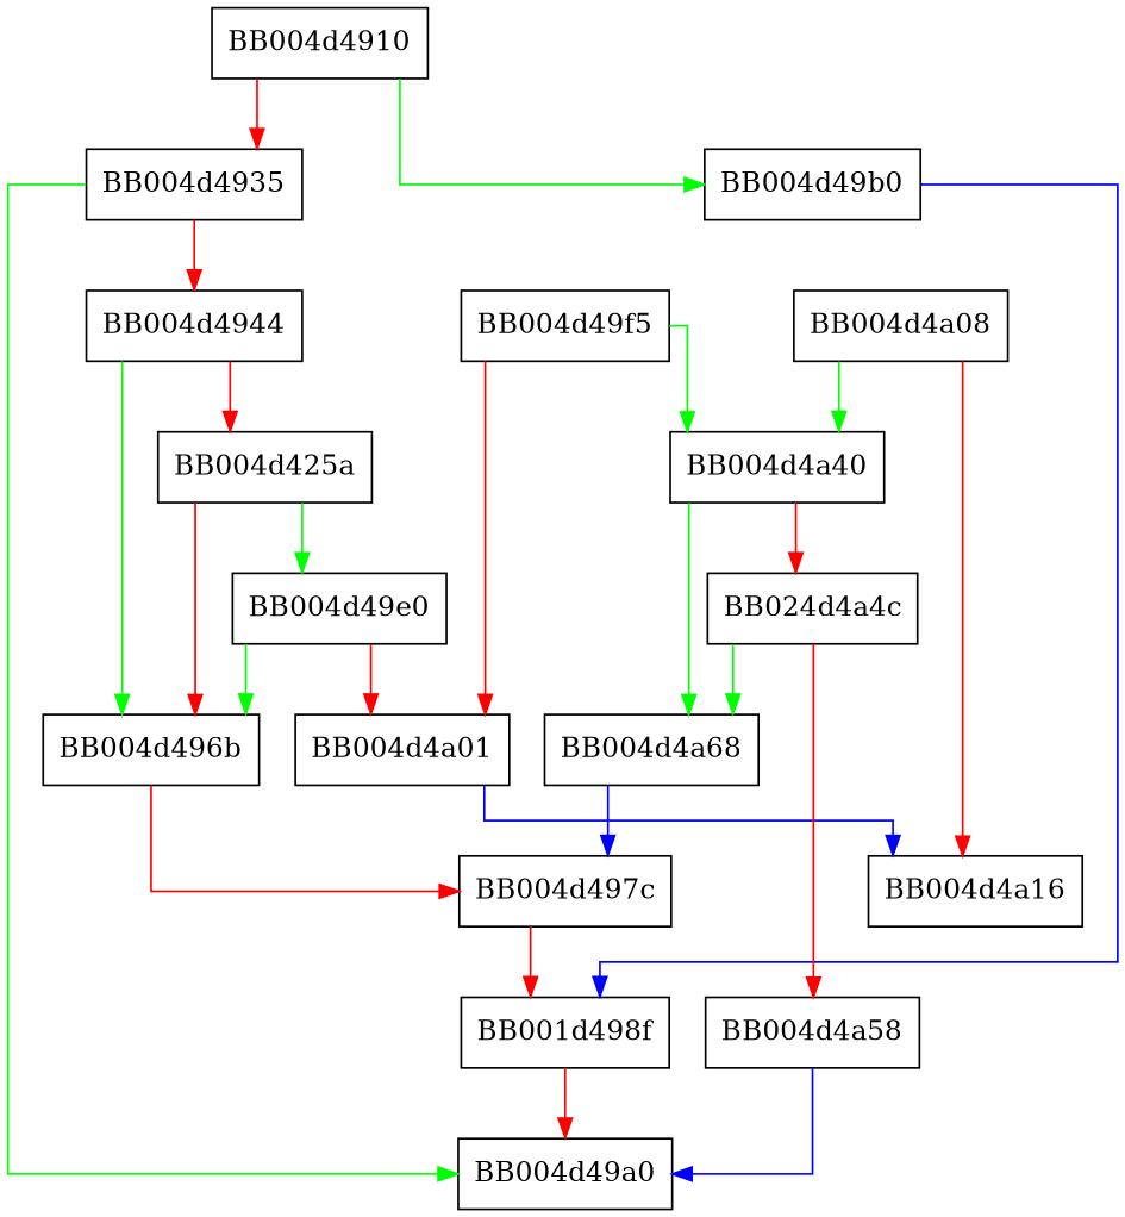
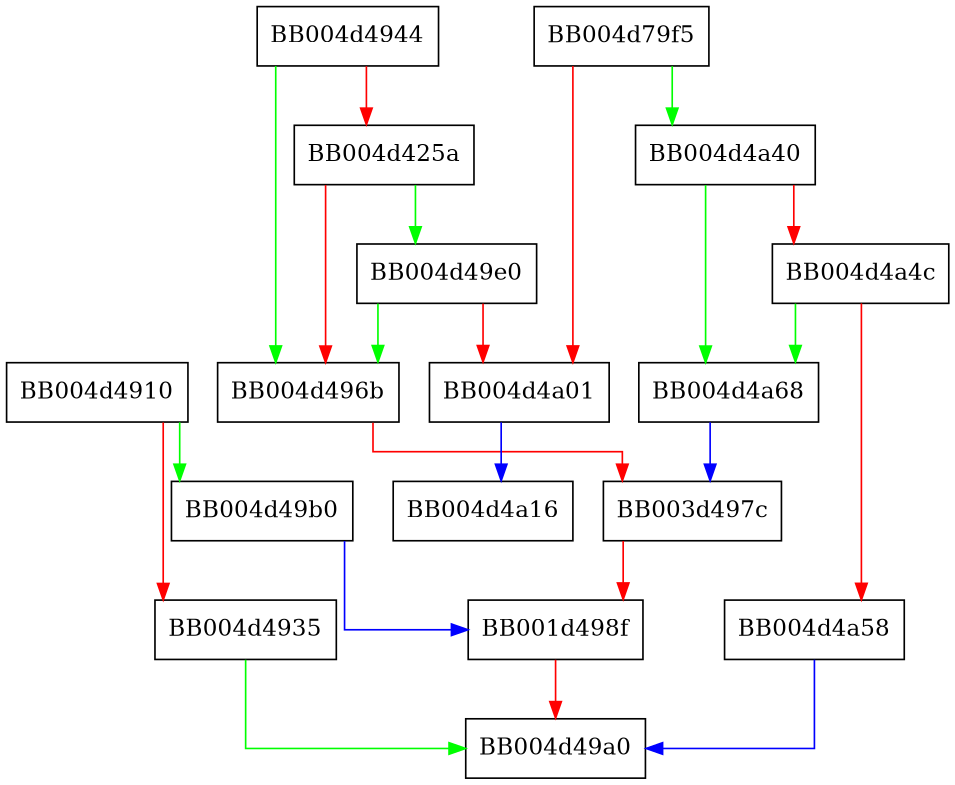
  digraph {
    splines=ortho
    node [shape=box]
    edge [color=red]
    BB004d4910
    BB004d49b0
    BB004d4935
    n4 [label=BB001d498f]
    BB004d49a0
    BB004d4944
    BB004d496b
    n8 [label=BB004d425a]
-   BB004d497c
+   BB004d497c [label=BB003d497c]
    BB004d49e0
    BB004d4a01
-   BB004d49f5
+   BB004d49f5 [label=BB004d79f5]
    BB004d4a40
    BB004d4a68
-   BB004d4a4c [label=BB024d4a4c]
+   BB004d4a4c
    BB004d4a16
    BB004d4a58
-   BB004d4a08
    BB004d4910 -> BB004d49b0 [color=green]
    BB004d4910 -> BB004d4935
    BB004d49b0 -> n4 [color=blue]
    BB004d4935 -> BB004d49a0 [color=green]
-   BB004d4935 -> BB004d4944
    n4 -> BB004d49a0
    BB004d4944 -> BB004d496b [color=green]
    BB004d4944 -> n8
    BB004d496b -> BB004d497c
    n8 -> BB004d496b
    n8 -> BB004d49e0 [color=green]
    BB004d497c -> n4
    BB004d49e0 -> BB004d496b [color=green]
    BB004d49e0 -> BB004d4a01
    BB004d4a01 -> BB004d4a16 [color=blue]
    BB004d49f5 -> BB004d4a01
    BB004d49f5 -> BB004d4a40 [color=green]
    BB004d4a40 -> BB004d4a68 [color=green]
    BB004d4a40 -> BB004d4a4c
    BB004d4a68 -> BB004d497c [color=blue]
    BB004d4a4c -> BB004d4a68 [color=green]
    BB004d4a4c -> BB004d4a58
    BB004d4a58 -> BB004d49a0 [color=blue]
-   BB004d4a08 -> BB004d4a40 [color=green]
-   BB004d4a08 -> BB004d4a16
  }
